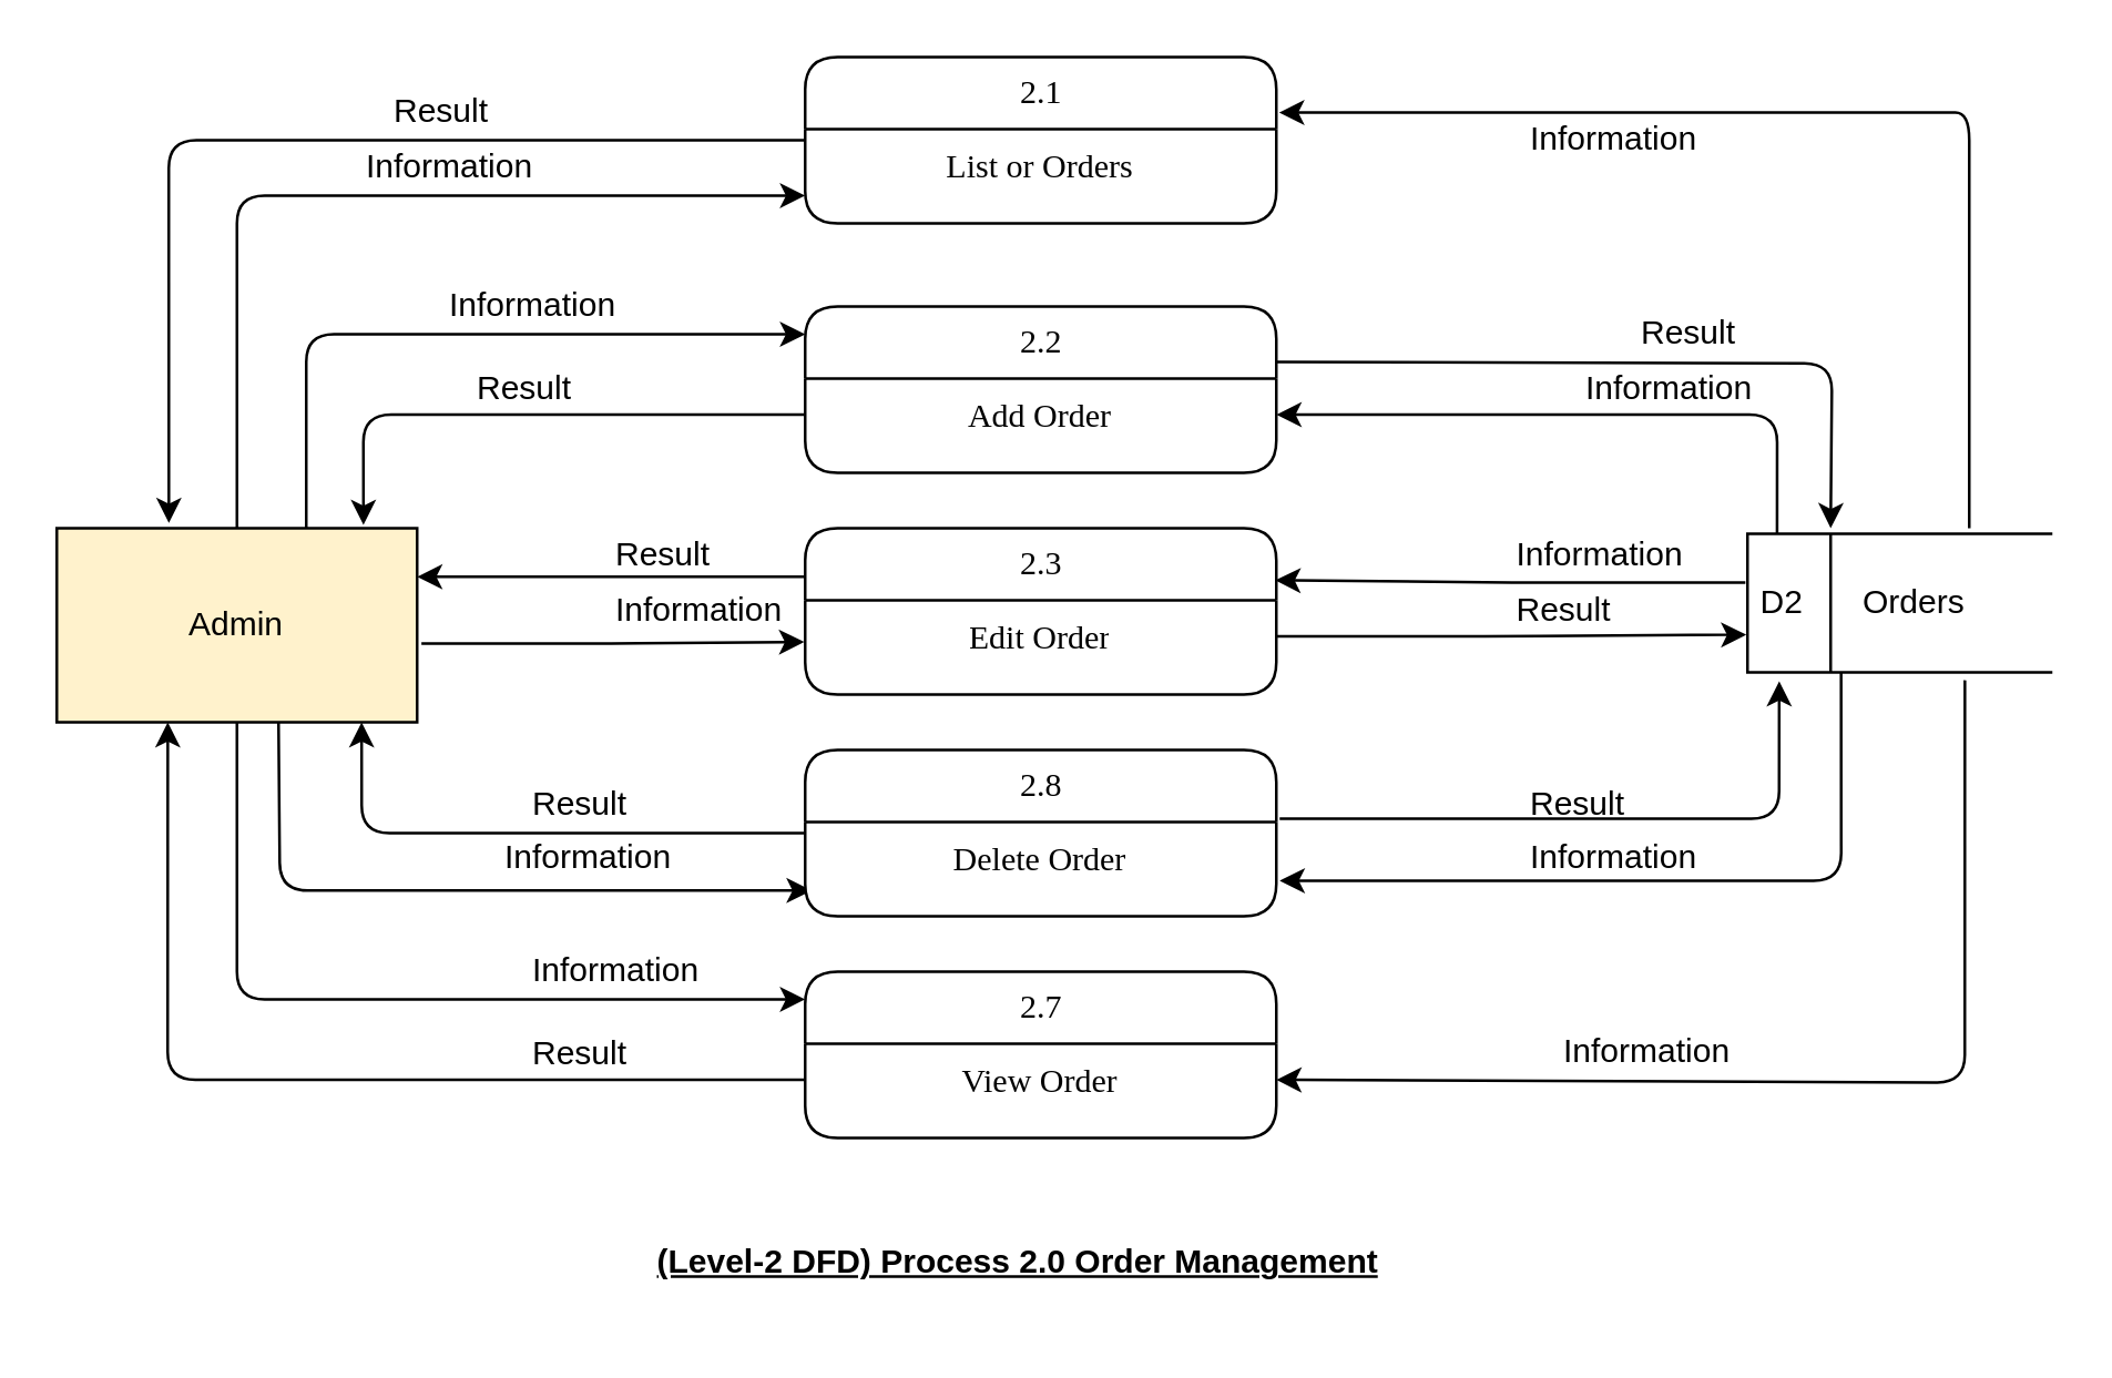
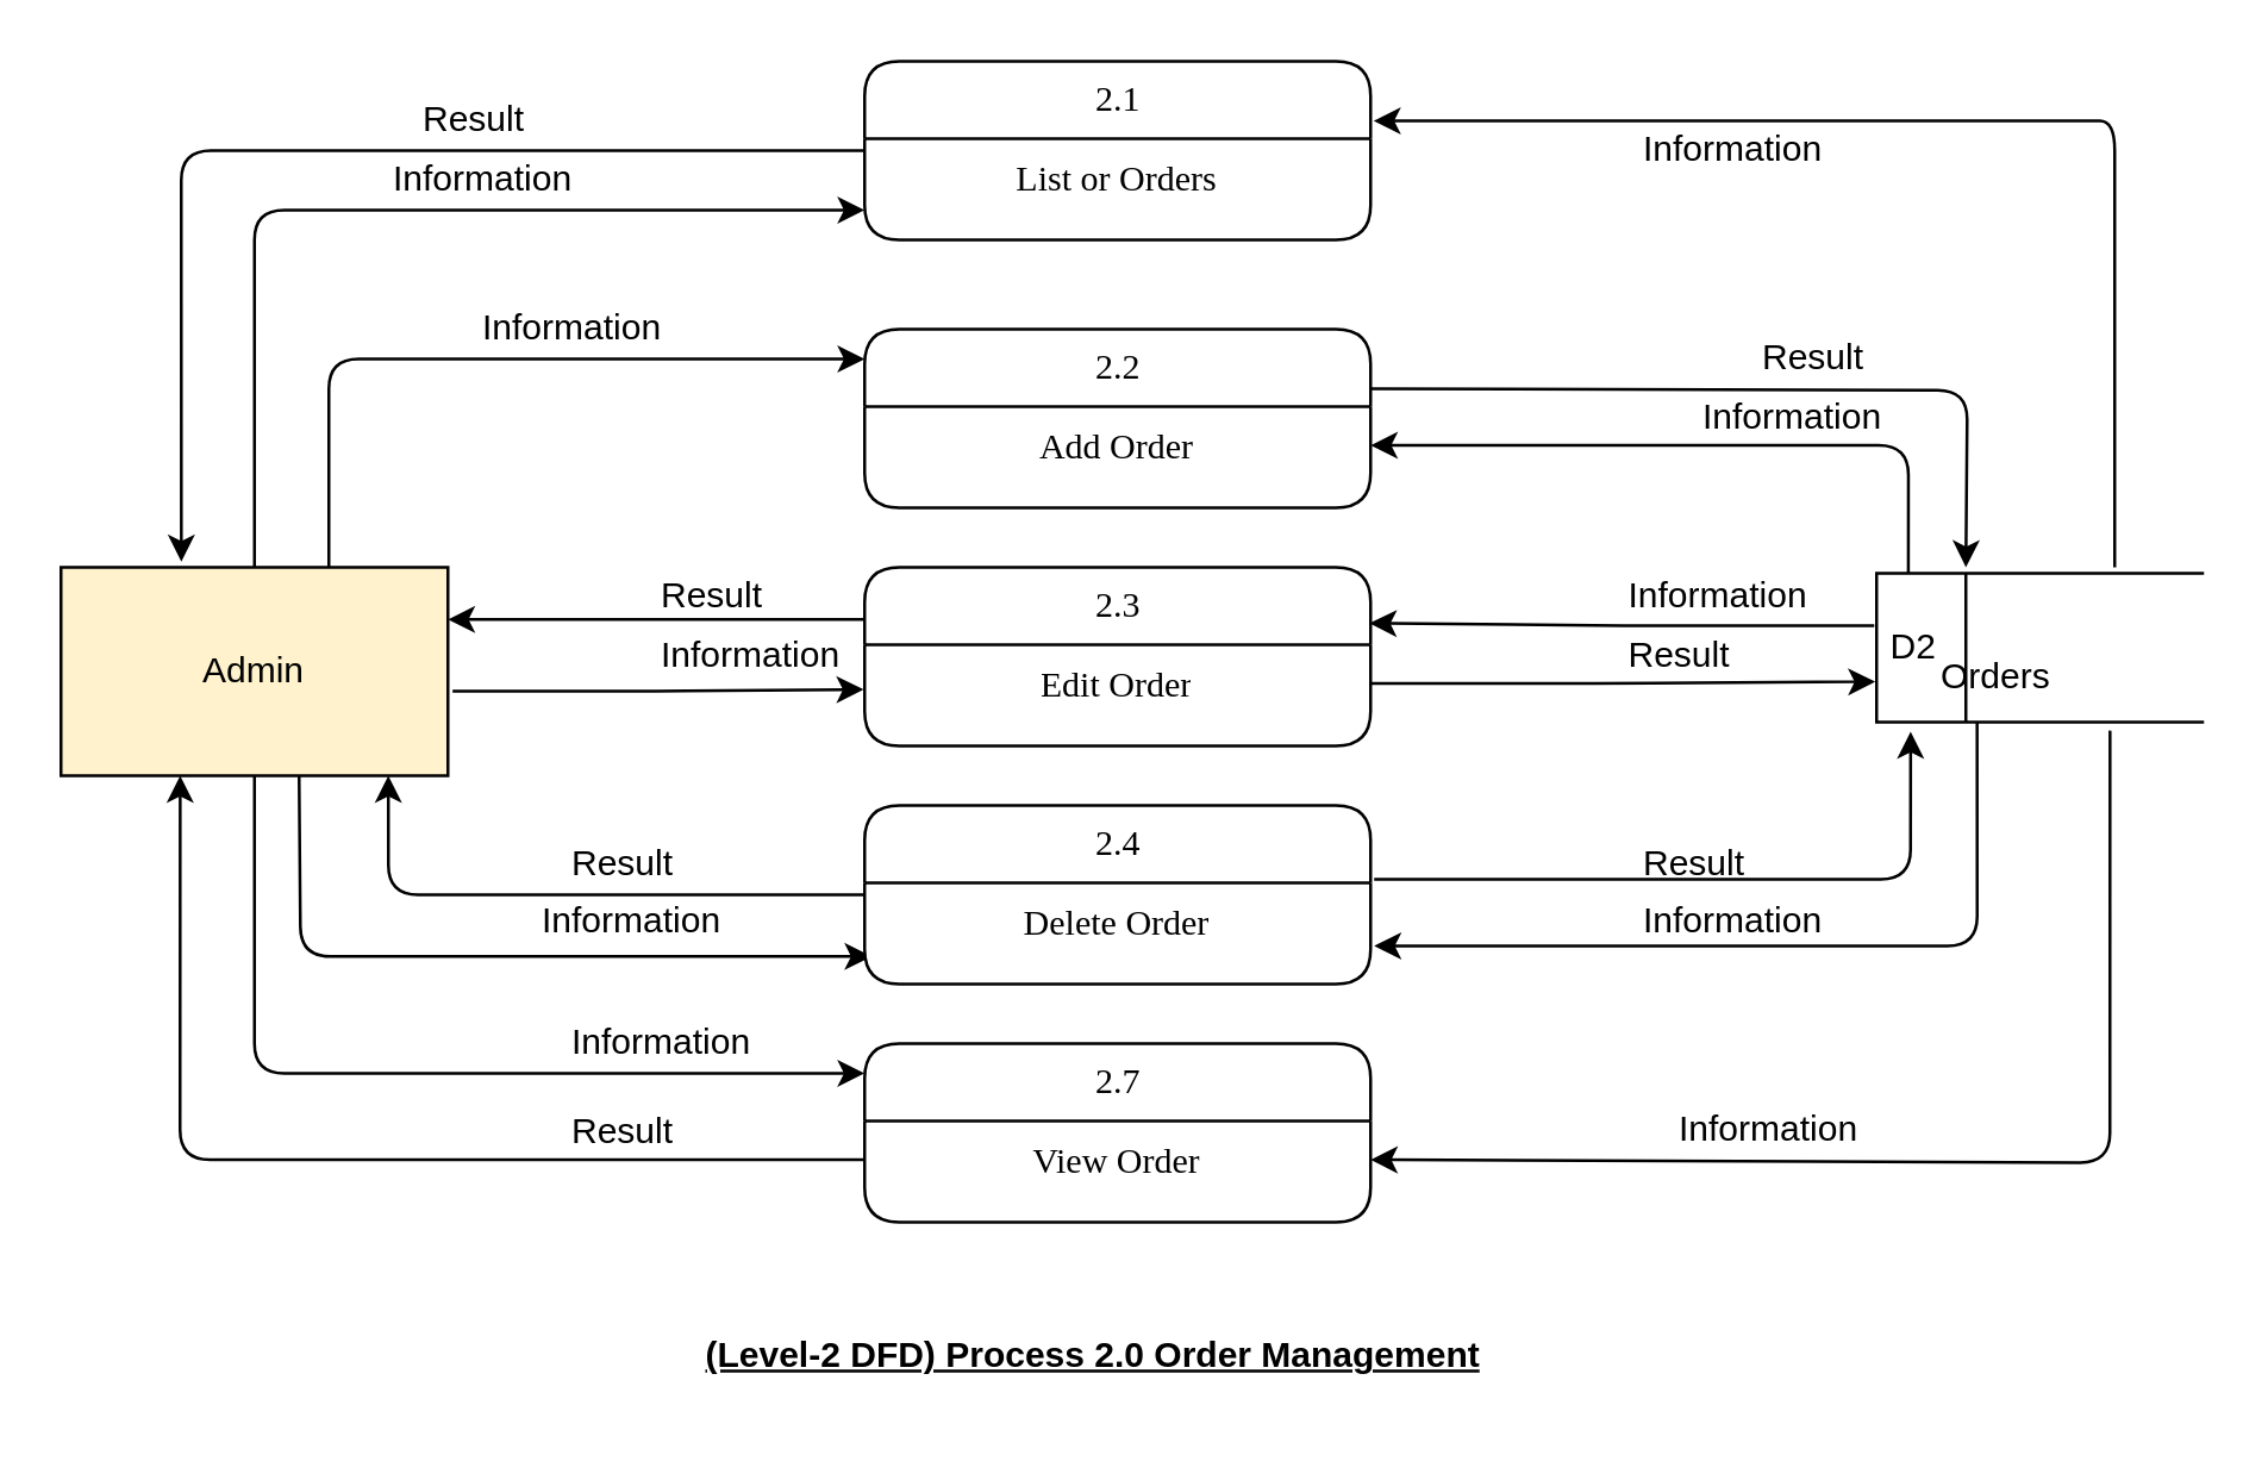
  <mxCell id="0" />
  <mxCell id="1" parent="0" />
  <mxCell id="2" value="Information" style="edgeStyle=orthogonalEdgeStyle;sketch=0;orthogonalLoop=1;jettySize=auto;entryX=-0.002;entryY=0.577;entryDx=0;entryDy=0;exitX=1.012;exitY=0.594;exitDx=0;exitDy=0;exitPerimeter=0;entryPerimeter=0;labelBackgroundColor=none;verticalAlign=middle;html=1;horizontal=1;labelPosition=center;verticalLabelPosition=middle;align=left;spacingLeft=0;jumpStyle=none;shadow=0;startSize=2;fontSize=12;" parent="1" source="11" target="17" edge="1"><mxGeometry x="-0.004" y="11" relative="1" as="geometry"><mxPoint as="offset" /></mxGeometry></mxCell>
  <mxCell id="3" value="Result" style="edgeStyle=orthogonalEdgeStyle;sketch=0;orthogonalLoop=1;jettySize=auto;html=1;entryX=0.311;entryY=-0.027;entryDx=0;entryDy=0;entryPerimeter=0;labelBackgroundColor=none;fontSize=12;align=left;" parent="1" source="4" target="11" edge="1"><mxGeometry x="-0.184" y="-10" relative="1" as="geometry"><mxPoint as="offset" /></mxGeometry></mxCell>
  <mxCell id="4" value="2.1" style="swimlane;html=1;fontStyle=0;childLayout=stackLayout;horizontal=1;startSize=26;horizontalStack=0;resizeParent=1;resizeLast=0;collapsible=1;marginBottom=0;swimlaneFillColor=#ffffff;align=center;shadow=0;comic=0;labelBackgroundColor=none;strokeWidth=1;fontFamily=Verdana;fontSize=12;rounded=1;" parent="1" vertex="1"><mxGeometry x="290" y="20" width="170" height="60" as="geometry" /></mxCell>
  <mxCell id="5" value="&lt;font face=&quot;times new roman&quot; style=&quot;font-size: 12px;&quot;&gt;&lt;span style=&quot;font-size: 12px;&quot;&gt;List or Orders&lt;/span&gt;&lt;/font&gt;" style="text;html=1;strokeColor=none;fillColor=none;spacingLeft=4;spacingRight=4;whiteSpace=wrap;overflow=hidden;rotatable=0;points=[[0,0.5],[1,0.5]];portConstraint=eastwest;align=center;fontSize=12;rounded=1;" parent="4" vertex="1"><mxGeometry y="26" width="170" height="26" as="geometry" /></mxCell>
  <mxCell id="6" value="&lt;p class=&quot;MsoNormal&quot; style=&quot;font-size: 12px;&quot;&gt;&lt;font face=&quot;helvetica, sans-serif&quot; style=&quot;font-size: 12px;&quot;&gt;&lt;span style=&quot;font-size: 12px;&quot;&gt;&lt;b style=&quot;font-size: 12px;&quot;&gt;&lt;u style=&quot;font-size: 12px;&quot;&gt;(Level-2 DFD) Process 2.0 Order Management&lt;/u&gt;&lt;/b&gt;&lt;/span&gt;&lt;/font&gt;&lt;br style=&quot;font-size: 12px;&quot;&gt;&lt;/p&gt;" style="text;html=1;align=left;verticalAlign=middle;resizable=0;points=[];autosize=1;strokeColor=none;fontSize=12;rounded=1;" parent="1" vertex="1"><mxGeometry x="235" y="435" width="280" height="40" as="geometry" /></mxCell>
  <mxCell id="7" value="Information" style="edgeStyle=orthogonalEdgeStyle;curved=0;sketch=0;orthogonalLoop=1;jettySize=auto;html=1;entryX=0.014;entryY=0.951;entryDx=0;entryDy=0;entryPerimeter=0;labelBackgroundColor=none;fontSize=12;align=left;" parent="1" target="20" edge="1"><mxGeometry x="0.112" y="12" relative="1" as="geometry"><mxPoint x="100" y="260" as="sourcePoint" /><mxPoint as="offset" /></mxGeometry></mxCell>
  <mxCell id="8" value="Information" style="edgeStyle=orthogonalEdgeStyle;curved=0;sketch=0;orthogonalLoop=1;jettySize=auto;html=1;labelBackgroundColor=none;fontSize=12;align=left;" parent="1" source="11" edge="1"><mxGeometry x="0.344" y="10" relative="1" as="geometry"><mxPoint x="290" y="360" as="targetPoint" /><Array as="points"><mxPoint x="85" y="360" /><mxPoint x="290" y="360" /></Array><mxPoint as="offset" /></mxGeometry></mxCell>
  <mxCell id="9" value="Information" style="edgeStyle=orthogonalEdgeStyle;sketch=0;orthogonalLoop=1;jettySize=auto;html=1;labelBackgroundColor=none;fontSize=12;align=left;" parent="1" edge="1"><mxGeometry x="0.015" y="10" relative="1" as="geometry"><mxPoint x="290" y="70" as="targetPoint" /><Array as="points"><mxPoint x="85" y="70" /><mxPoint x="290" y="70" /></Array><mxPoint x="85" y="190" as="sourcePoint" /><mxPoint as="offset" /></mxGeometry></mxCell>
  <mxCell id="10" value="Information" style="edgeStyle=orthogonalEdgeStyle;jumpStyle=none;orthogonalLoop=1;jettySize=auto;html=1;entryX=0;entryY=0.167;entryDx=0;entryDy=0;entryPerimeter=0;shadow=0;labelBackgroundColor=none;fontSize=12;align=left;" parent="1" source="11" target="13" edge="1"><mxGeometry x="-0.04" y="10" relative="1" as="geometry"><Array as="points"><mxPoint x="110" y="120" /></Array><mxPoint as="offset" /></mxGeometry></mxCell>
  <mxCell id="11" value="&lt;font style=&quot;font-size: 12px;&quot;&gt;Admin&lt;/font&gt;" style="whiteSpace=wrap;html=1;fontSize=12;align=center;rounded=0;fillColor=#fff2cc;" parent="1" vertex="1"><mxGeometry x="20" y="190" width="130" height="70" as="geometry" /></mxCell>
  <mxCell id="12" value="Result" style="edgeStyle=orthogonalEdgeStyle;curved=0;sketch=0;orthogonalLoop=1;jettySize=auto;html=1;labelBackgroundColor=none;fontSize=12;align=left;" parent="1" edge="1"><mxGeometry y="10" relative="1" as="geometry"><mxPoint x="460" y="130" as="sourcePoint" /><mxPoint x="660" y="190" as="targetPoint" /><mxPoint as="offset" /></mxGeometry></mxCell>
  <mxCell id="13" value="2.2" style="swimlane;html=1;fontStyle=0;childLayout=stackLayout;horizontal=1;startSize=26;horizontalStack=0;resizeParent=1;resizeLast=0;collapsible=1;marginBottom=0;swimlaneFillColor=#ffffff;align=center;shadow=0;comic=0;labelBackgroundColor=none;strokeWidth=1;fontFamily=Verdana;fontSize=12;rounded=1;" parent="1" vertex="1"><mxGeometry x="290" y="110" width="170" height="60" as="geometry" /></mxCell>
  <mxCell id="14" value="&lt;span id=&quot;docs-internal-guid-f91e8f93-7fff-7fc4-d953-1c8a1edfba7c&quot; style=&quot;font-size: 12px;&quot;&gt;&lt;span style=&quot;font-size: 12px; font-family: &amp;quot;times new roman&amp;quot;; background-color: transparent; vertical-align: baseline;&quot;&gt;Add Order&lt;/span&gt;&lt;/span&gt;" style="text;html=1;strokeColor=none;fillColor=none;spacingLeft=4;spacingRight=4;whiteSpace=wrap;overflow=hidden;rotatable=0;points=[[0,0.5],[1,0.5]];portConstraint=eastwest;align=center;fontSize=12;rounded=1;" parent="13" vertex="1"><mxGeometry y="26" width="170" height="26" as="geometry" /></mxCell>
  <mxCell id="15" value="Result" style="edgeStyle=orthogonalEdgeStyle;curved=0;sketch=0;orthogonalLoop=1;jettySize=auto;html=1;entryX=1;entryY=0.25;entryDx=0;entryDy=0;exitX=0;exitY=0.292;exitDx=0;exitDy=0;exitPerimeter=0;labelBackgroundColor=none;fontSize=12;align=left;" parent="1" source="16" target="11" edge="1"><mxGeometry y="-8" relative="1" as="geometry"><mxPoint x="153" y="215" as="targetPoint" /><mxPoint as="offset" /></mxGeometry></mxCell>
  <mxCell id="16" value="2.3" style="swimlane;html=1;fontStyle=0;childLayout=stackLayout;horizontal=1;startSize=26;horizontalStack=0;resizeParent=1;resizeLast=0;collapsible=1;marginBottom=0;swimlaneFillColor=#ffffff;align=center;shadow=0;comic=0;labelBackgroundColor=none;strokeWidth=1;fontFamily=Verdana;fontSize=12;rounded=1;" parent="1" vertex="1"><mxGeometry x="290" y="190" width="170" height="60" as="geometry" /></mxCell>
  <mxCell id="17" value="&lt;span id=&quot;docs-internal-guid-7f49682c-7fff-a4d6-9a9d-0c810e85ffbc&quot; style=&quot;font-size: 12px;&quot;&gt;&lt;span style=&quot;font-size: 12px; font-family: &amp;quot;times new roman&amp;quot;; background-color: transparent; vertical-align: baseline;&quot;&gt;Edit&amp;nbsp;&lt;/span&gt;&lt;/span&gt;&lt;span style=&quot;font-family: &amp;quot;times new roman&amp;quot;; font-size: 12px;&quot;&gt;Order&lt;/span&gt;" style="text;html=1;strokeColor=none;fillColor=none;spacingLeft=4;spacingRight=4;whiteSpace=wrap;overflow=hidden;rotatable=0;points=[[0,0.5],[1,0.5]];portConstraint=eastwest;align=center;fontSize=12;rounded=1;" parent="16" vertex="1"><mxGeometry y="26" width="170" height="26" as="geometry" /></mxCell>
  <mxCell id="18" value="Result" style="edgeStyle=orthogonalEdgeStyle;curved=0;sketch=0;orthogonalLoop=1;jettySize=auto;html=1;entryX=0.846;entryY=1;entryDx=0;entryDy=0;entryPerimeter=0;labelBackgroundColor=none;fontSize=12;align=left;" parent="1" source="19" target="11" edge="1"><mxGeometry y="-10" relative="1" as="geometry"><mxPoint as="offset" /></mxGeometry></mxCell>
- <mxCell id="19" value="2.8" style="swimlane;html=1;fontStyle=0;childLayout=stackLayout;horizontal=1;startSize=26;horizontalStack=0;resizeParent=1;resizeLast=0;collapsible=1;marginBottom=0;swimlaneFillColor=#ffffff;align=center;shadow=0;comic=0;labelBackgroundColor=none;strokeWidth=1;fontFamily=Verdana;fontSize=12;rounded=1;" parent="1" vertex="1"><mxGeometry x="290" y="270" width="170" height="60" as="geometry" /></mxCell>
+ <mxCell id="19" value="2.4" style="swimlane;html=1;fontStyle=0;childLayout=stackLayout;horizontal=1;startSize=26;horizontalStack=0;resizeParent=1;resizeLast=0;collapsible=1;marginBottom=0;swimlaneFillColor=#ffffff;align=center;shadow=0;comic=0;labelBackgroundColor=none;strokeWidth=1;fontFamily=Verdana;fontSize=12;rounded=1;" parent="1" vertex="1"><mxGeometry x="290" y="270" width="170" height="60" as="geometry" /></mxCell>
  <mxCell id="20" value="&lt;span id=&quot;docs-internal-guid-ec00c497-7fff-d599-0a47-b24389822d92&quot; style=&quot;font-size: 12px;&quot;&gt;&lt;span style=&quot;font-size: 12px; font-family: &amp;quot;times new roman&amp;quot;; background-color: transparent; vertical-align: baseline;&quot;&gt;Delete&amp;nbsp;&lt;/span&gt;&lt;/span&gt;&lt;span style=&quot;font-family: &amp;quot;times new roman&amp;quot;; font-size: 12px;&quot;&gt;Order&lt;/span&gt;" style="text;html=1;strokeColor=none;fillColor=none;spacingLeft=4;spacingRight=4;whiteSpace=wrap;overflow=hidden;rotatable=0;points=[[0,0.5],[1,0.5]];portConstraint=eastwest;align=center;fontSize=12;rounded=1;" parent="19" vertex="1"><mxGeometry y="26" width="170" height="26" as="geometry" /></mxCell>
  <mxCell id="21" value="2.7" style="swimlane;html=1;fontStyle=0;childLayout=stackLayout;horizontal=1;startSize=26;horizontalStack=0;resizeParent=1;resizeLast=0;collapsible=1;marginBottom=0;swimlaneFillColor=#ffffff;align=center;shadow=0;comic=0;labelBackgroundColor=none;strokeWidth=1;fontFamily=Verdana;fontSize=12;rounded=1;" parent="1" vertex="1"><mxGeometry x="290" y="350" width="170" height="60" as="geometry" /></mxCell>
  <mxCell id="22" value="&lt;span id=&quot;docs-internal-guid-54e838d1-7fff-f729-35b7-6f94d2176117&quot; style=&quot;font-size: 12px;&quot;&gt;&lt;span style=&quot;font-size: 12px; font-family: &amp;quot;times new roman&amp;quot;; background-color: transparent; vertical-align: baseline;&quot;&gt;View&amp;nbsp;&lt;/span&gt;&lt;/span&gt;&lt;span style=&quot;font-family: &amp;quot;times new roman&amp;quot;; font-size: 12px;&quot;&gt;Order&lt;/span&gt;" style="text;html=1;strokeColor=none;fillColor=none;spacingLeft=4;spacingRight=4;whiteSpace=wrap;overflow=hidden;rotatable=0;points=[[0,0.5],[1,0.5]];portConstraint=eastwest;align=center;fontSize=12;rounded=1;" parent="21" vertex="1"><mxGeometry y="26" width="170" height="26" as="geometry" /></mxCell>
  <mxCell id="23" value="&#10;&#10;&lt;span style=&quot;font-family: helvetica; font-size: 12px; font-style: normal; font-weight: 400; letter-spacing: normal; text-indent: 0px; text-transform: none; word-spacing: 0px; display: inline; float: none;&quot;&gt;Information&lt;/span&gt;&#10;&#10;" style="edgeStyle=orthogonalEdgeStyle;curved=0;sketch=0;orthogonalLoop=1;jettySize=auto;html=1;entryX=1;entryY=0.5;entryDx=0;entryDy=0;exitX=0.097;exitY=0;exitDx=0;exitDy=0;exitPerimeter=0;labelBackgroundColor=none;fontSize=12;align=left;" parent="1" source="27" target="14" edge="1"><mxGeometry x="0.017" y="-9" relative="1" as="geometry"><mxPoint x="640" y="180" as="sourcePoint" /><mxPoint as="offset" /></mxGeometry></mxCell>
  <mxCell id="24" value="&#10;&#10;&lt;span style=&quot;font-family: helvetica; font-size: 12px; font-style: normal; font-weight: 400; letter-spacing: normal; text-indent: 0px; text-transform: none; word-spacing: 0px; display: inline; float: none;&quot;&gt;Information&lt;/span&gt;&#10;&#10;" style="edgeStyle=orthogonalEdgeStyle;curved=0;sketch=0;orthogonalLoop=1;jettySize=auto;html=1;entryX=0.998;entryY=0.313;entryDx=0;entryDy=0;entryPerimeter=0;exitX=-0.007;exitY=0.352;exitDx=0;exitDy=0;exitPerimeter=0;labelBackgroundColor=none;fontSize=12;align=left;" parent="1" source="27" target="16" edge="1"><mxGeometry x="-0.002" y="-9" relative="1" as="geometry"><mxPoint as="offset" /></mxGeometry></mxCell>
  <mxCell id="25" value="&#10;&#10;&lt;span style=&quot;font-family: helvetica; font-size: 12px; font-style: normal; font-weight: 400; letter-spacing: normal; text-indent: 0px; text-transform: none; word-spacing: 0px; display: inline; float: none;&quot;&gt;Information&lt;/span&gt;&#10;&#10;" style="edgeStyle=orthogonalEdgeStyle;curved=0;sketch=0;orthogonalLoop=1;jettySize=auto;html=1;entryX=1.007;entryY=0.815;entryDx=0;entryDy=0;entryPerimeter=0;exitX=0.307;exitY=0.993;exitDx=0;exitDy=0;exitPerimeter=0;labelBackgroundColor=none;fontSize=12;align=left;" parent="1" source="27" target="20" edge="1"><mxGeometry x="0.361" y="-8" relative="1" as="geometry"><mxPoint as="offset" /></mxGeometry></mxCell>
  <mxCell id="26" value="&#10;&#10;&lt;span style=&quot;font-family: helvetica; font-size: 12px; font-style: normal; font-weight: 400; letter-spacing: normal; text-indent: 0px; text-transform: none; word-spacing: 0px; display: inline; float: none;&quot;&gt;Information&lt;/span&gt;&#10;&#10;" style="edgeStyle=orthogonalEdgeStyle;curved=0;sketch=0;orthogonalLoop=1;jettySize=auto;html=1;exitX=0.713;exitY=1.057;exitDx=0;exitDy=0;exitPerimeter=0;labelBackgroundColor=none;entryX=1;entryY=0.5;entryDx=0;entryDy=0;fontSize=12;align=left;" parent="1" source="27" target="22" edge="1"><mxGeometry x="0.482" y="-10" relative="1" as="geometry"><mxPoint x="463" y="390" as="targetPoint" /><Array as="points"><mxPoint x="708" y="390" /><mxPoint x="460" y="390" /></Array><mxPoint as="offset" /></mxGeometry></mxCell>
  <mxCell id="27" value="D2" style="html=1;dashed=0;whitespace=wrap;shape=mxgraph.dfd.dataStoreID;align=left;spacingLeft=3;points=[[0,0],[0.5,0],[1,0],[0,0.5],[1,0.5],[0,1],[0.5,1],[1,1]];fontSize=12;rounded=1;" parent="1" vertex="1"><mxGeometry x="630" y="192" width="110" height="50" as="geometry" /></mxCell>
  <mxCell id="28" value="&#10;&#10;&lt;span style=&quot;font-family: helvetica; font-size: 12px; font-style: normal; font-weight: 400; letter-spacing: normal; text-indent: 0px; text-transform: none; word-spacing: 0px; display: inline; float: none;&quot;&gt;Information&lt;/span&gt;&#10;&#10;" style="edgeStyle=orthogonalEdgeStyle;curved=0;sketch=0;orthogonalLoop=1;jettySize=auto;html=1;labelBackgroundColor=none;fontSize=12;align=left;" parent="1" edge="1"><mxGeometry x="0.554" y="10" relative="1" as="geometry"><mxPoint x="710" y="190" as="sourcePoint" /><mxPoint x="461" y="40" as="targetPoint" /><Array as="points"><mxPoint x="700" y="40" /><mxPoint x="460" y="40" /></Array><mxPoint as="offset" /></mxGeometry></mxCell>
- <mxCell id="29" value="Orders" style="text;html=1;strokeColor=none;fillColor=none;align=left;verticalAlign=middle;whiteSpace=wrap;fontSize=12;rounded=1;" parent="1" vertex="1"><mxGeometry x="670" y="207" width="50" height="20" as="geometry" /></mxCell>
+ <mxCell id="29" value="Orders" style="text;html=1;strokeColor=none;fillColor=none;align=left;verticalAlign=middle;whiteSpace=wrap;fontSize=12;rounded=1;" parent="1" vertex="1"><mxGeometry x="650" y="217" width="50" height="20" as="geometry" /></mxCell>
  <mxCell id="30" value="Result" style="edgeStyle=orthogonalEdgeStyle;curved=0;sketch=0;orthogonalLoop=1;jettySize=auto;html=1;entryX=-0.004;entryY=0.728;entryDx=0;entryDy=0;entryPerimeter=0;labelBackgroundColor=none;fontSize=12;align=left;" parent="1" source="17" target="27" edge="1"><mxGeometry x="0.006" y="8" relative="1" as="geometry"><mxPoint as="offset" /></mxGeometry></mxCell>
  <mxCell id="31" value="Result" style="edgeStyle=orthogonalEdgeStyle;curved=0;sketch=0;orthogonalLoop=1;jettySize=auto;html=1;entryX=0.104;entryY=1.064;entryDx=0;entryDy=0;entryPerimeter=0;exitX=1.007;exitY=-0.046;exitDx=0;exitDy=0;exitPerimeter=0;labelBackgroundColor=none;fontSize=12;align=left;" parent="1" source="20" target="27" edge="1"><mxGeometry x="-0.227" y="5" relative="1" as="geometry"><mxPoint as="offset" /></mxGeometry></mxCell>
- <mxCell id="32" value="Result" style="edgeStyle=orthogonalEdgeStyle;curved=0;sketch=0;orthogonalLoop=1;jettySize=auto;html=1;entryX=0.851;entryY=-0.017;entryDx=0;entryDy=0;entryPerimeter=0;labelBackgroundColor=none;fontSize=12;align=left;" parent="1" source="14" target="11" edge="1"><mxGeometry x="0.205" y="-9" relative="1" as="geometry"><mxPoint as="offset" /></mxGeometry></mxCell>
  <mxCell id="33" value="Result" style="edgeStyle=orthogonalEdgeStyle;curved=0;sketch=0;orthogonalLoop=1;jettySize=auto;html=1;entryX=0.308;entryY=1;entryDx=0;entryDy=0;entryPerimeter=0;labelBackgroundColor=none;fontSize=12;align=left;" parent="1" source="22" target="11" edge="1"><mxGeometry x="-0.443" y="-9" relative="1" as="geometry"><mxPoint as="offset" /></mxGeometry></mxCell>
